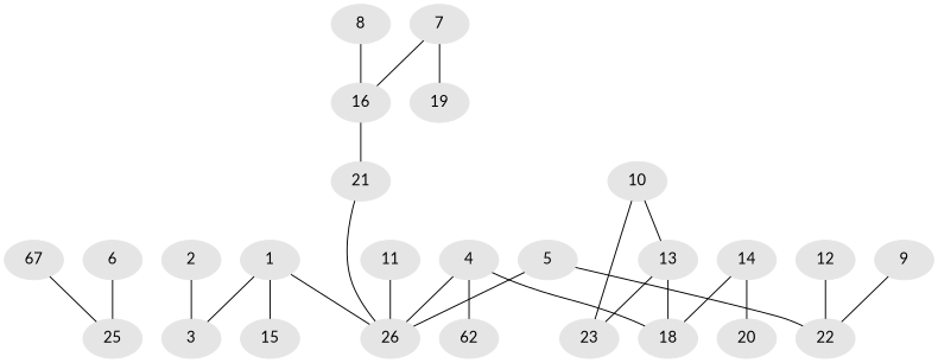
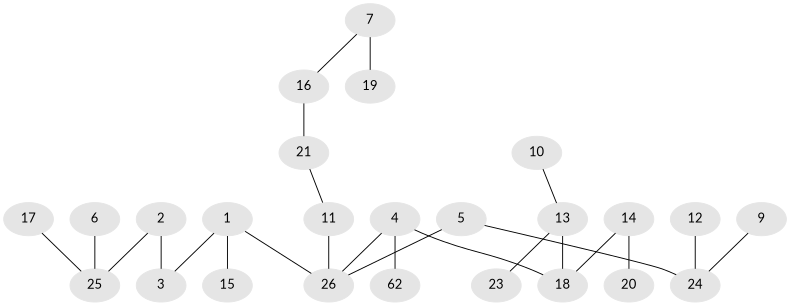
  graph {
    fontname=Lato
    node [color=gray90 fontname=Lato style=filled]
    edge [fontname=Lato weight=1.0]
    1
    3
    15
    26
    2
    25
    4
    18
    n9 [label=62]
    5
-   24 [label=22]
+   24
    6
    7
    16
    19
    21
-   8
    9
    10
    13
    23
    11
    12
    14
    20
-   17 [label=67]
+   17
    1 -- 3
    1 -- 15
    1 -- 26
    2 -- 3
+   2 -- 25
    4 -- 26
    4 -- 18
    4 -- n9
    5 -- 26
    5 -- 24
    6 -- 25
    7 -- 16
    7 -- 19
    16 -- 21
-   21 -- 26
-   8 -- 16
+   21 -- 11
    9 -- 24
    10 -- 13
-   10 -- 23
    13 -- 18
    13 -- 23
    11 -- 26
    12 -- 24
    14 -- 18
    14 -- 20
    17 -- 25
  }
